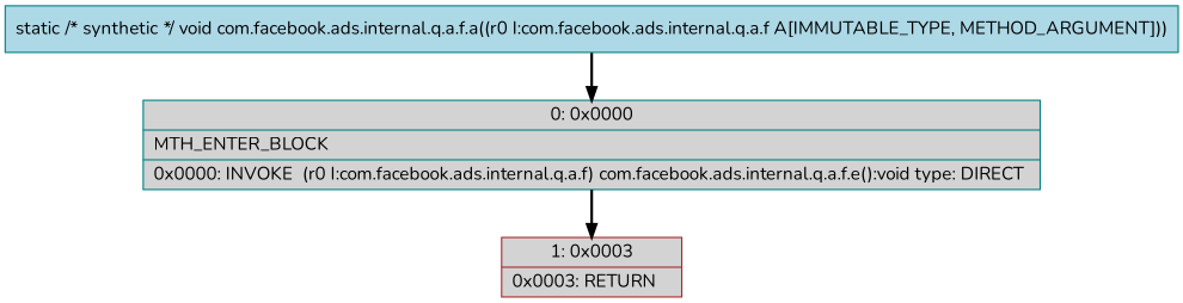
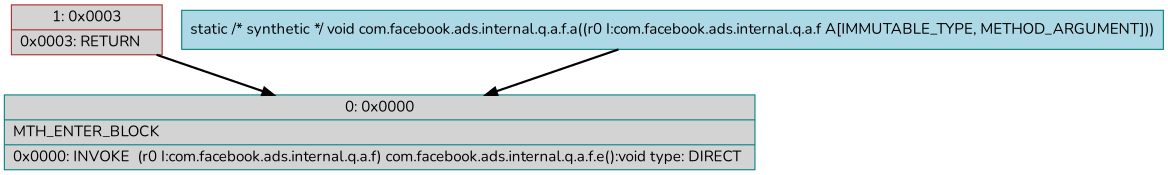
  digraph {
    fontname=Nunito
    node [shape=record style=filled fillcolor=lightgrey color=teal fontname=Nunito]
    edge [style=bold fontname=Nunito]
    n1 [label="{0\:\ 0x0000|MTH_ENTER_BLOCK\l|0x0000: INVOKE  (r0 I:com.facebook.ads.internal.q.a.f) com.facebook.ads.internal.q.a.f.e():void type: DIRECT \l}"]
    n2 [label="{1\:\ 0x0003|0x0003: RETURN   \l}" color=brown]
    n3 [label="{static \/* synthetic *\/ void com.facebook.ads.internal.q.a.f.a((r0 I:com.facebook.ads.internal.q.a.f A[IMMUTABLE_TYPE, METHOD_ARGUMENT])) }" fillcolor=lightblue]
-   n1 -> n2
+   n2 -> n1
    n3 -> n1
  }
